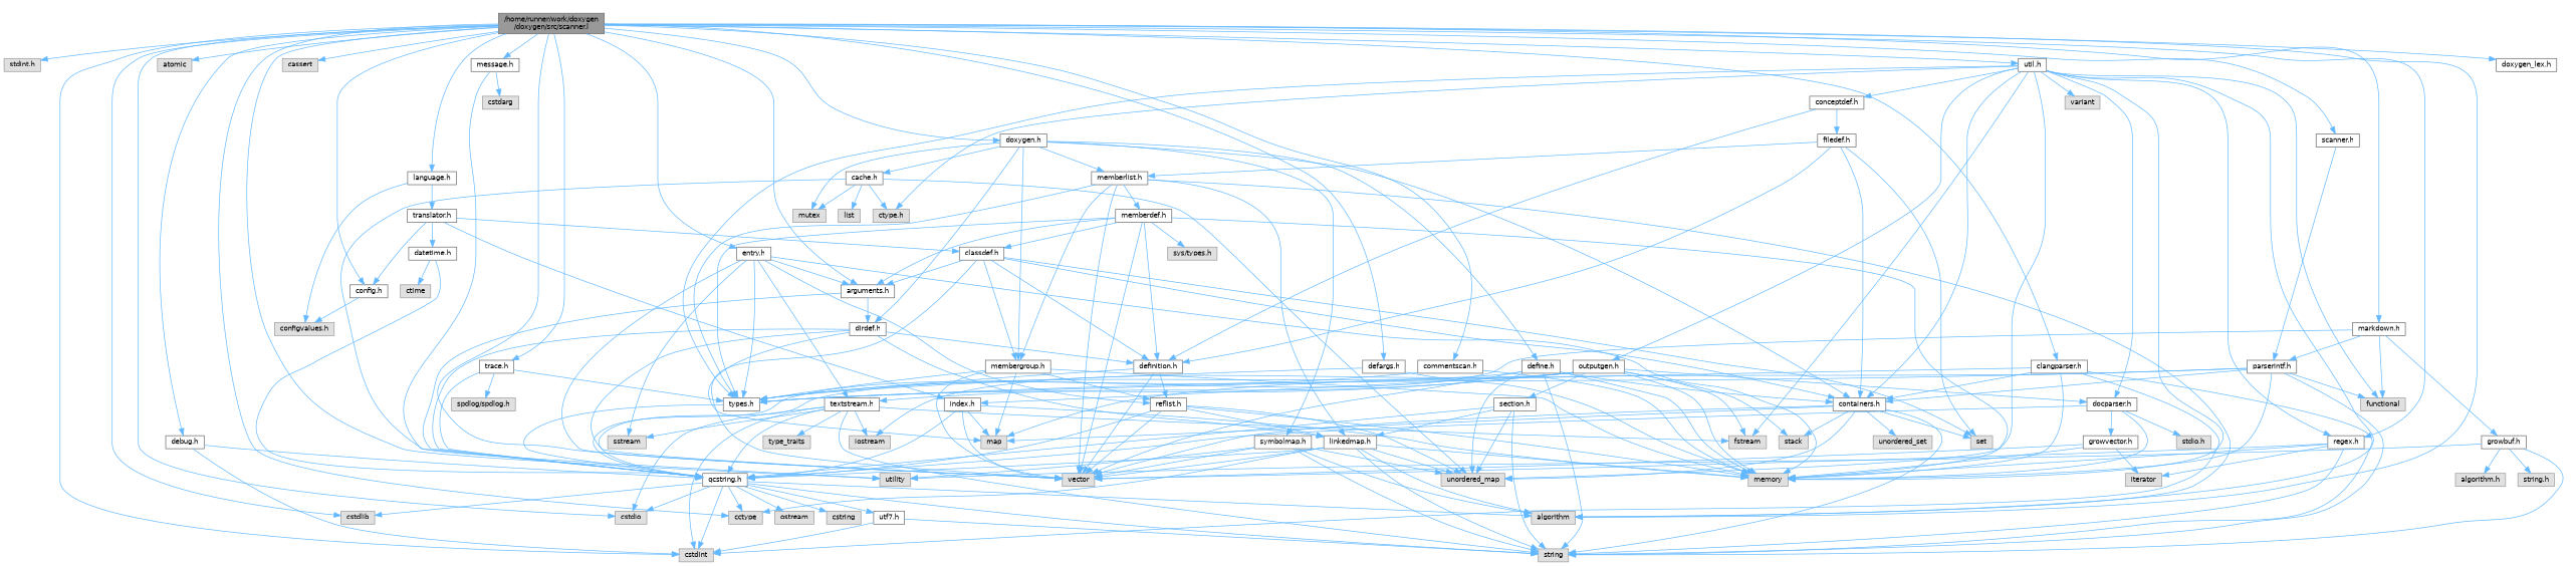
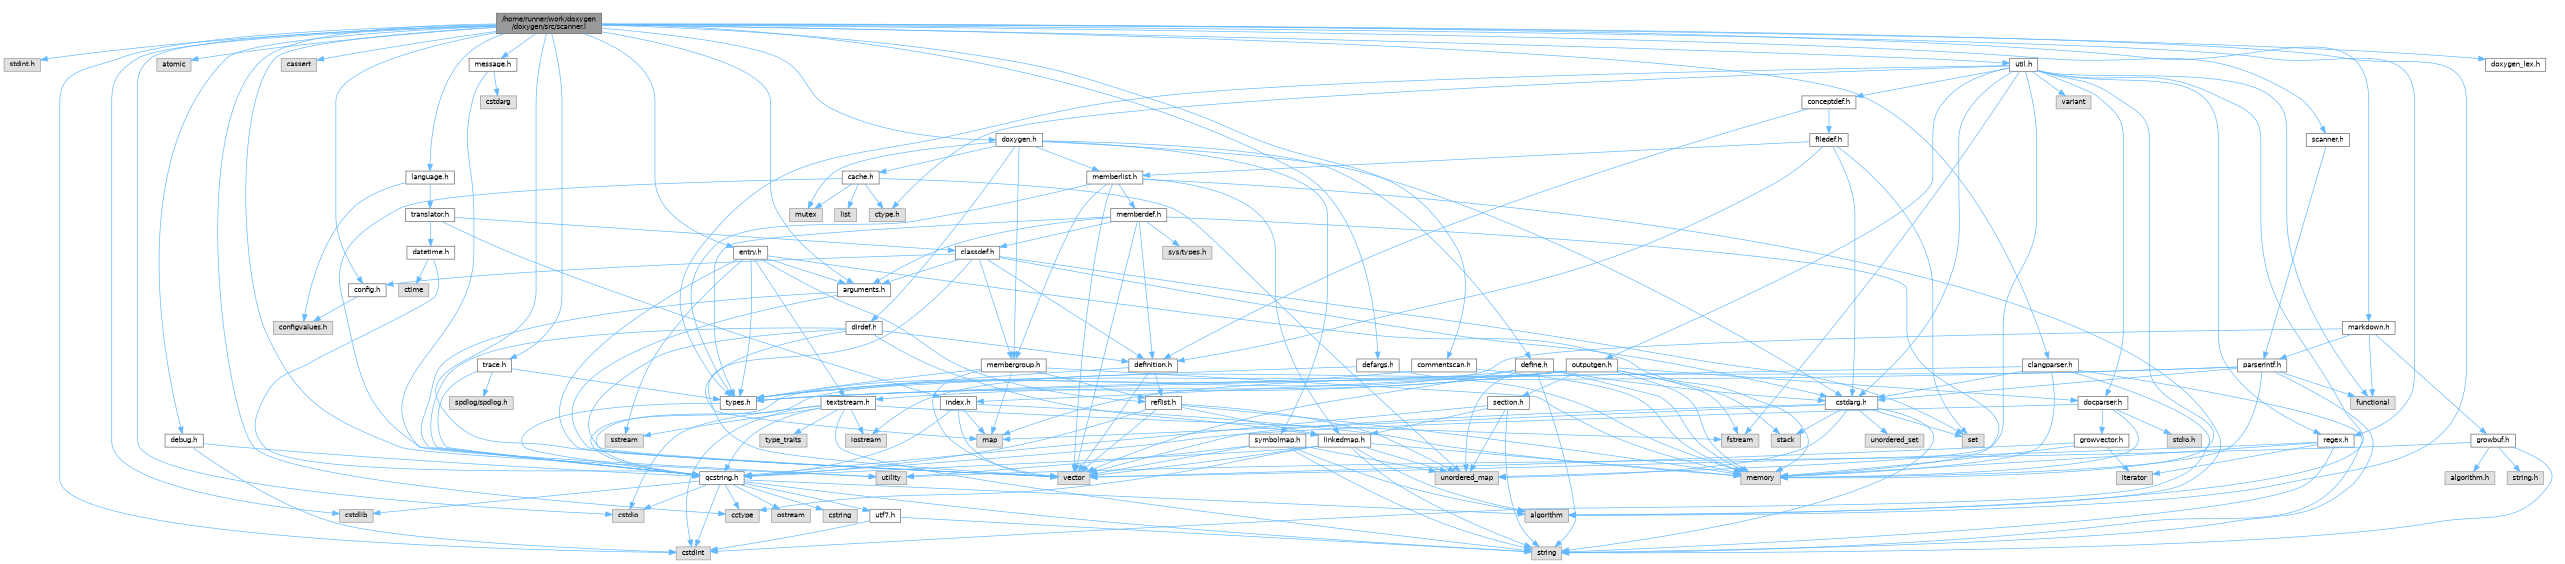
  digraph {
    node [color=grey40 fillcolor=white fontname=Helvetica fontsize=10 shape=box style=filled]
    edge [color=steelblue1 fontname=Helvetica fontsize=10 labelfontname=Helvetica labelfontsize=10 style=solid]
    n1 [color=gray40 fillcolor=grey60 fontcolor=black height=0.2 label="/home/runner/work/doxygen\l/doxygen/src/scanner.l" width=0.4]
    n2 [color=grey60 fillcolor="#E0E0E0" height=0.2 label="stdint.h" width=0.4]
    n3 [color=grey60 fillcolor="#E0E0E0" height=0.2 label=algorithm width=0.4]
    n4 [color=grey60 fillcolor="#E0E0E0" height=0.2 label=vector width=0.4]
    n5 [color=grey60 fillcolor="#E0E0E0" height=0.2 label=utility width=0.4]
    n6 [color=grey60 fillcolor="#E0E0E0" height=0.2 label=atomic width=0.4]
    n7 [color=grey60 fillcolor="#E0E0E0" height=0.2 label=cstdint width=0.4]
    n8 [color=grey60 fillcolor="#E0E0E0" height=0.2 label=cstdio width=0.4]
    n9 [color=grey60 fillcolor="#E0E0E0" height=0.2 label=cstdlib width=0.4]
    n10 [color=grey60 fillcolor="#E0E0E0" height=0.2 label=cassert width=0.4]
    n11 [color=grey60 fillcolor="#E0E0E0" height=0.2 label=cctype width=0.4]
    n12 [height=0.2 label="scanner.h" width=0.4]
    n13 [height=0.2 label="entry.h" width=0.4]
    n14 [height=0.2 label="arguments.h" width=0.4]
    n15 [height=0.2 label="message.h" width=0.4]
    n16 [height=0.2 label="config.h" width=0.4]
    n17 [height=0.2 label="doxygen.h" width=0.4]
    n18 [height=0.2 label="util.h" width=0.4]
    n19 [height=0.2 label="regex.h" width=0.4]
    n20 [height=0.2 label="defargs.h" width=0.4]
    n21 [height=0.2 label="language.h" width=0.4]
    n22 [height=0.2 label="commentscan.h" width=0.4]
    n23 [height=0.2 label="clangparser.h" width=0.4]
    n24 [height=0.2 label="markdown.h" width=0.4]
    n25 [height=0.2 label="trace.h" width=0.4]
    n26 [height=0.2 label="debug.h" width=0.4]
    n27 [height=0.2 label="doxygen_lex.h" width=0.4]
    n28 [height=0.2 label="parserintf.h" width=0.4]
    n29 [color=grey60 fillcolor="#E0E0E0" height=0.2 label=memory width=0.4]
    n30 [height=0.2 label="types.h" width=0.4]
    n31 [color=grey60 fillcolor="#E0E0E0" height=0.2 label=sstream width=0.4]
    n32 [height=0.2 label="reflist.h" width=0.4]
    n33 [height=0.2 label="textstream.h" width=0.4]
    n34 [height=0.2 label="qcstring.h" width=0.4]
    n35 [color=grey60 fillcolor="#E0E0E0" height=0.2 label=cstdarg width=0.4]
    n36 [color=grey60 fillcolor="#E0E0E0" height=0.2 label="configvalues.h" width=0.4]
-   n37 [height=0.2 label="containers.h" width=0.4]
+   n37 [height=0.2 label="cstdarg.h" width=0.4]
    n38 [color=grey60 fillcolor="#E0E0E0" height=0.2 label=mutex width=0.4]
    n39 [height=0.2 label="membergroup.h" width=0.4]
    n40 [height=0.2 label="dirdef.h" width=0.4]
    n41 [height=0.2 label="memberlist.h" width=0.4]
    n42 [height=0.2 label="define.h" width=0.4]
    n43 [height=0.2 label="cache.h" width=0.4]
    n44 [height=0.2 label="symbolmap.h" width=0.4]
    n45 [color=grey60 fillcolor="#E0E0E0" height=0.2 label=functional width=0.4]
    n46 [color=grey60 fillcolor="#E0E0E0" height=0.2 label=unordered_map width=0.4]
    n47 [color=grey60 fillcolor="#E0E0E0" height=0.2 label=fstream width=0.4]
    n48 [color=grey60 fillcolor="#E0E0E0" height=0.2 label="ctype.h" width=0.4]
    n49 [color=grey60 fillcolor="#E0E0E0" height=0.2 label=variant width=0.4]
    n50 [height=0.2 label="docparser.h" width=0.4]
    n51 [height=0.2 label="outputgen.h" width=0.4]
    n52 [height=0.2 label="conceptdef.h" width=0.4]
    n53 [color=grey60 fillcolor="#E0E0E0" height=0.2 label=string width=0.4]
    n54 [color=grey60 fillcolor="#E0E0E0" height=0.2 label=iterator width=0.4]
    n55 [height=0.2 label="translator.h" width=0.4]
    n56 [height=0.2 label="growbuf.h" width=0.4]
    n57 [color=grey60 fillcolor="#E0E0E0" height=0.2 label="spdlog/spdlog.h" width=0.4]
    n58 [color=grey60 fillcolor="#E0E0E0" height=0.2 label=map width=0.4]
    n59 [color=grey60 fillcolor="#E0E0E0" height=0.2 label=set width=0.4]
    n60 [color=grey60 fillcolor="#E0E0E0" height=0.2 label=unordered_set width=0.4]
    n61 [color=grey60 fillcolor="#E0E0E0" height=0.2 label=stack width=0.4]
    n62 [color=grey60 fillcolor="#E0E0E0" height=0.2 label=cstring width=0.4]
    n63 [color=grey60 fillcolor="#E0E0E0" height=0.2 label=ostream width=0.4]
    n64 [height=0.2 label="utf7.h" width=0.4]
    n65 [height=0.2 label="linkedmap.h" width=0.4]
    n66 [color=grey60 fillcolor="#E0E0E0" height=0.2 label=iostream width=0.4]
    n67 [color=grey60 fillcolor="#E0E0E0" height=0.2 label=type_traits width=0.4]
    n68 [height=0.2 label="definition.h" width=0.4]
    n69 [height=0.2 label="memberdef.h" width=0.4]
    n70 [color=grey60 fillcolor="#E0E0E0" height=0.2 label=list width=0.4]
    n71 [color=grey60 fillcolor="#E0E0E0" height=0.2 label="sys/types.h" width=0.4]
    n72 [height=0.2 label="classdef.h" width=0.4]
    n73 [color=grey60 fillcolor="#E0E0E0" height=0.2 label="stdio.h" width=0.4]
    n74 [height=0.2 label="growvector.h" width=0.4]
    n75 [height=0.2 label="index.h" width=0.4]
    n76 [height=0.2 label="section.h" width=0.4]
    n77 [height=0.2 label="filedef.h" width=0.4]
    n78 [height=0.2 label="datetime.h" width=0.4]
    n79 [color=grey60 fillcolor="#E0E0E0" height=0.2 label=ctime width=0.4]
    n80 [color=grey60 fillcolor="#E0E0E0" height=0.2 label="algorithm.h" width=0.4]
    n81 [color=grey60 fillcolor="#E0E0E0" height=0.2 label="string.h" width=0.4]
    n1 -> n2
    n1 -> n3
    n1 -> n4
    n1 -> n5
    n1 -> n6
    n1 -> n7
    n1 -> n8
    n1 -> n9
    n1 -> n10
    n1 -> n11
    n1 -> n12
    n1 -> n13
    n1 -> n14
    n1 -> n15
    n1 -> n16
    n1 -> n17
    n1 -> n18
    n1 -> n19
    n1 -> n20
    n1 -> n21
    n1 -> n22
    n1 -> n23
    n1 -> n24
    n1 -> n25
    n1 -> n26
    n1 -> n27
    n12 -> n28
    n13 -> n4
    n13 -> n14
    n13 -> n29
    n13 -> n30
    n13 -> n31
    n13 -> n32
    n13 -> n33
-   n14 -> n40
+   n14 -> n4
    n14 -> n34
    n15 -> n34
    n15 -> n35
    n16 -> n36
    n17 -> n37
    n17 -> n38
    n17 -> n39
    n17 -> n40
    n17 -> n41
    n17 -> n42
    n17 -> n43
    n17 -> n44
    n18 -> n3
    n18 -> n19
    n18 -> n29
    n18 -> n30
    n18 -> n37
    n18 -> n45
    n18 -> n46
    n18 -> n47
    n18 -> n48
    n18 -> n49
    n18 -> n50
    n18 -> n51
    n18 -> n52
    n19 -> n4
    n19 -> n29
    n19 -> n53
    n19 -> n54
    n20 -> n29
    n20 -> n30
    n21 -> n36
    n21 -> n55
    n22 -> n29
    n22 -> n30
    n23 -> n7
    n23 -> n29
    n23 -> n30
    n23 -> n37
    n23 -> n53
    n24 -> n28
    n24 -> n34
    n24 -> n45
    n24 -> n56
    n25 -> n30
    n25 -> n34
    n25 -> n57
    n26 -> n7
    n26 -> n34
    n28 -> n29
    n28 -> n30
    n28 -> n37
    n28 -> n45
    n28 -> n53
    n28 -> n58
    n30 -> n34
    n32 -> n4
    n32 -> n29
    n32 -> n34
    n32 -> n46
    n32 -> n65
    n33 -> n7
    n33 -> n8
    n33 -> n31
    n33 -> n34
    n33 -> n47
    n33 -> n53
    n33 -> n66
    n33 -> n67
    n34 -> n3
    n34 -> n7
    n34 -> n8
    n34 -> n9
    n34 -> n11
    n34 -> n53
    n34 -> n62
    n34 -> n63
    n34 -> n64
    n37 -> n4
    n37 -> n46
    n37 -> n53
    n37 -> n58
    n37 -> n59
    n37 -> n60
    n37 -> n61
    n39 -> n4
    n39 -> n29
    n39 -> n30
    n39 -> n32
    n39 -> n58
    n40 -> n4
    n40 -> n34
    n40 -> n58
    n40 -> n65
    n40 -> n68
    n41 -> n3
    n41 -> n4
    n41 -> n30
    n41 -> n39
    n41 -> n65
    n41 -> n69
    n42 -> n4
    n42 -> n29
    n42 -> n34
    n42 -> n37
    n42 -> n46
    n42 -> n53
    n43 -> n5
    n43 -> n38
    n43 -> n46
    n43 -> n48
    n43 -> n70
    n44 -> n3
    n44 -> n4
    n44 -> n5
    n44 -> n46
    n44 -> n53
    n50 -> n29
    n50 -> n34
    n50 -> n73
    n50 -> n74
    n51 -> n29
    n51 -> n30
    n51 -> n33
    n51 -> n47
    n51 -> n50
    n51 -> n61
    n51 -> n66
    n51 -> n75
    n51 -> n76
    n52 -> n68
    n52 -> n77
-   n55 -> n16
+   n72 -> n16
    n55 -> n72
    n55 -> n75
    n55 -> n78
    n56 -> n5
    n56 -> n53
    n56 -> n80
    n56 -> n81
    n64 -> n7
    n64 -> n53
    n65 -> n3
    n65 -> n4
    n65 -> n11
    n65 -> n29
    n65 -> n34
    n65 -> n46
    n65 -> n53
    n68 -> n4
    n68 -> n30
    n68 -> n32
    n69 -> n4
    n69 -> n14
    n69 -> n29
    n69 -> n30
    n69 -> n68
    n69 -> n71
    n69 -> n72
    n72 -> n4
    n72 -> n14
    n72 -> n37
    n72 -> n39
    n72 -> n59
    n72 -> n68
    n74 -> n4
    n74 -> n29
    n74 -> n54
    n75 -> n4
    n75 -> n29
    n75 -> n34
    n75 -> n58
    n76 -> n34
    n76 -> n46
    n76 -> n53
    n76 -> n65
    n77 -> n37
    n77 -> n41
    n77 -> n59
    n77 -> n68
    n78 -> n34
    n78 -> n79
  }
